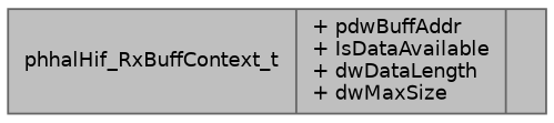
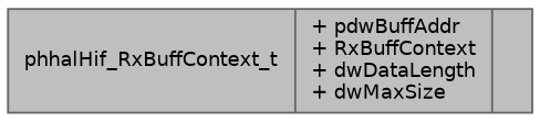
  digraph {
    rankdir=LR
-   n1 [color=gray40 fillcolor=grey75 fontcolor=black fontname=Helvetica fontsize=10 height=0.2 label="{phhalHif_RxBuffContext_t\n|+ pdwBuffAddr\l+ IsDataAvailable\l+ dwDataLength\l+ dwMaxSize\l|}" shape=record style=filled width=0.4]
+   n1 [color=gray40 fillcolor=grey75 fontcolor=black fontname=Helvetica fontsize=10 height=0.2 label="{phhalHif_RxBuffContext_t\n|+ pdwBuffAddr\l+ RxBuffContext\l+ dwDataLength\l+ dwMaxSize\l|}" shape=record style=filled width=0.4]
  }
